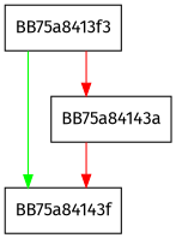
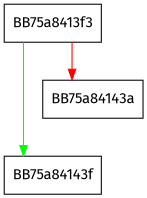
  digraph {
    fontname="Fira Sans"
    splines=ortho
    node [fontname="Fira Sans" shape=box]
    edge [color=red fontname="Fira Sans"]
    n1 [label=BB75a8413f3]
    BB75a84143f
    BB75a84143a
    n1 -> BB75a84143f [color=green]
    n1 -> BB75a84143a
-   BB75a84143a -> BB75a84143f
  }
